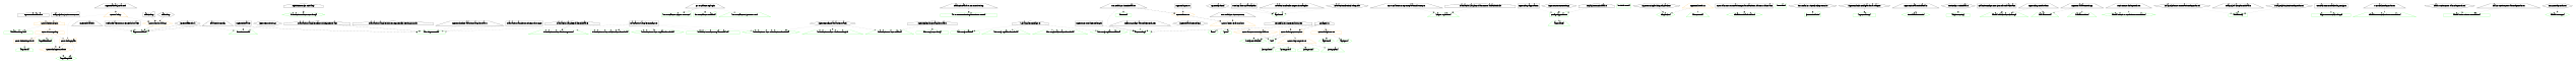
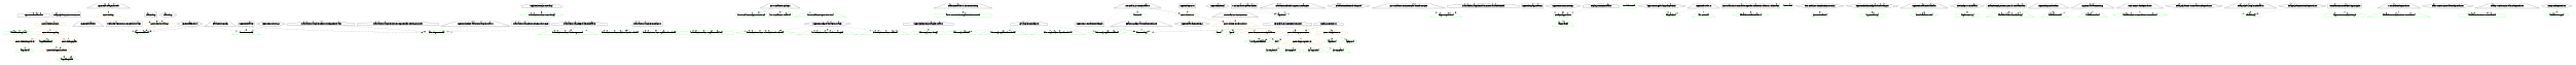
  digraph {
    node [color=black shape=trapezium]
    edge [arrowhead=box color=black style=dashed]
    "[agent_enabled]" [color=green shape=folder]
    "[developer_mode]" [color=green shape=house]
    "[monitor_mode]" [color=green]
    "[slow_sql.explain_threshold]" [color=green]
    "[slow_sql.stack_trace_threshold]" [color=green]
    "[slow_sql.explain_enabled]" [color=green shape=hexagon]
    "[slow_sql.enabled]" [color=green shape=house]
    "[slow_sql.record_sql]" [color=green shape=house]
    "[transaction_tracer.limit_segments]" [color=green]
    "[transaction_tracer.stack_trace_threshold]" [color=green shape=folder]
-   "[transaction_tracer.explain_threshold]" [color=green shape=hexagon]
+   "[transaction_tracer.explain_threshold]" [color=green shape=folder]
    "[transaction_tracer.explain_enabled]" [color=green shape=house]
    "[transaction_tracer.transaction_threshold]" [color=green shape=hexagon]
    "[transaction_tracer.record_sql]" [color=green shape=hexagon]
    "[transaction_tracer.random_sample]" [color=green]
    "[transaction_tracer.enabled]" [color=green]
    "[error_collector.capture_source]" [color=green shape=folder]
    "[error_collector.enabled]" [color=green shape=folder]
    "[error_collector.ignore_errors]" [color=green]
    "[browser_monitoring.auto_instrument]" [color=green shape=house]
    "[license_key]" [color=green shape=house]
    "[ssl]" [color=green shape=folder]
    "[verify_certificate]" [color=green shape=hexagon]
    "[api_host]" [color=green shape=hexagon]
    "[api_port]" [color=green shape=hexagon]
    "[proxy_host]" [color=green shape=folder]
    "[proxy_port]" [color=green shape=house]
    "[proxy_user]" [color=green shape=house]
    "[proxy_pass]" [color=green]
    "[host]" [color=green shape=hexagon]
    "[port]" [color=green shape=house]
    "[timeout]" [color=green shape=house]
    "[log_level]" [color=green shape=house]
    "[apdex_t]" [color=green shape=hexagon]
    "[capture_params]" [color=green]
    "[app_name]" [color=green]
    "[multi_homed]" [color=green shape=folder]
    "[disable_samplers]" [color=green shape=house]
    "[log_file_name]" [color=green shape=folder]
    "[log_file_path]" [color=green shape=hexagon]
    "[dispatcher]" [color=green shape=hexagon]
    "[force_send]" [color=green]
    "[disable_mobile_headers]" [color=green shape=hexagon]
    "[textmate]" [color=green shape=folder]
    "[post_size_limit]" [color=green shape=folder]
    "[sync_startup]" [color=green shape=house]
    "[send_data_on_exit]" [color=green shape=hexagon]
    "[high_security]" [color=green shape=house]
    "[validate_seed]" [color=green]
    "[validate_token]" [color=green]
    "[disable_backtrace_cleanup]" [color=green]
    "[disable_activerecord_instrumentation]" [color=green shape=hexagon]
    "[disable_dj]" [color=green shape=house]
    "[capture_memcache_keys]" [color=green shape=house]
    "[disable_memcache_instrumentation]" [color=green]
    "[disable_view_instrumentation]" [color=green shape=house]
    "[disable_resque]" [color=green shape=hexagon]
    "Control#init_plugin" [color=orange shape=house]
    "Control#setup_log" [color=orange shape=house]
    "Control#set_log_level!" [color=orange shape=folder]
    "Control#log_path" [color=orange shape=folder]
    "Control#log_to_stdout?" [color=orange shape=hexagon]
    "Control#api_server" [color=orange shape=house]
    "Control#proxy_server" [color=orange]
    "Control#server_from_host" [color=orange]
    "Control#convert_to_ip_address" [color=orange shape=hexagon]
    "Control#http_connection" [color=orange shape=folder]
    "Control#server" [color=orange shape=hexagon]
    "Control#should_log?" [color=orange shape=hexagon]
    "Control#log!" [color=orange]
    "Config#app_names" [color=green shape=folder]
    "Agent#initialize" [shape=folder]
    "Agent#after_fork" [shape=hexagon]
    "Agent#disabled?"
-   "Agent#shutdown" [color=orange]
+   "Agent#shutdown"
    "Agent#using_forking_dispatcher?" [shape=hexagon]
    "Agent#has_license_key?" [shape=hexagon]
    "Agent#correct_license_length" [shape=folder]
    "Agent#apdex_f" [shape=hexagon]
    "Agent#check_config_and_start_agent" [shape=hexagon]
    "Agent#install_exit_handler"
    "Agent#log_app_names" [shape=folder]
    "Agent#connect_settings" [shape=hexagon]
    "Agent#log_seed_token"
    "Agent#log_error" [shape=folder]
    "Agent#monitoring?" [shape=hexagon]
    "Agent#check_trasaction_sampler_status"
    "Agent#check_sql_sampler_status" [shape=house]
    "Agent#config_transaction_tracer" [shape=hexagon]
    "Agent#set_sql_recording!" [shape=house]
    "Agent#already_started?"
    "Agent#manual_start" [shape=house]
    "MethodTracer#remove_method_tracer" [shape=folder]
    n94 [label="ErrorCollector#plugin"]
    "ErrorCollector#request_params_from_opts"
    "ControllerInstrumentation#perform_action_with_newrelic_trace" [shape=folder]
    "NewRelicService#initialize"
    "NewRelicService#check_post_size" [shape=hexagon]
    "NewRelicService#connect"
    "NewRelicService#send_request" [shape=house]
    "SqlSampler#configure!" [shape=house]
    "TransactionSampler#configure!" [shape=folder]
    "TransactionSampler#notice_push_scope" [shape=folder]
    "TransactionSampler#capture_segment_trace" [shape=house]
    n105 [label="TransactionSampler#store_segment_for_settings_mode" shape=house]
    "NoticedError#initialize" [shape=hexagon]
    "BeaconConfiguration#license_bytes"
    "ActiveRecord#depends_on"
    "DelayedJobInstrumentation#depends_on" [shape=hexagon]
    "Memcache#memcache_key_snippet" [shape=folder]
    "Memcache#depends_on"
    "Rails::ActionController#depends_on" [shape=hexagon]
    "Rails3::ActionController#depends_on"
    "Resque#depends_on" [shape=hexagon]
    "DelayedJobSampler#initialize"
    "DelayedJobInjection#depends_on" [shape=hexagon]
    "MetricFrame.update_apdex" [shape=folder]
    "TranactionInfo#force_persist_sample?"
    "TranactionInfo#include_guid?" [shape=hexagon]
    "TransactionSampleBuilder#initialize" [shape=house]
    "TransactionSampleBuilder#set_transaction_info" [shape=house]
    "Rails#install_browser_monitoring"
    "Rails#log!" [shape=hexagon]
    "Rails3#log!" [shape=folder]
    "CollectionHelper#strip_nr_from_backtrace" [shape=folder]
    "Deployments#initialize" [shape=house]
    "Agent#validate_settings"
    "Rails#init_config"
    "DelayedJobInjection#executes" [shape=folder]
-   "Deployments#run" [shape=house label="Config#run"]
+   "Deployments#run" [shape=house]
    "Control#init_plugin" -> "[agent_enabled]" [arrowhead=diamond color=gray40 style=dotted]
    "Control#init_plugin" -> "[disable_samplers]" [arrowhead=diamond style=dotted]
    "Control#init_plugin" -> "Control#setup_log" [color=gray40]
    "Control#setup_log" -> "[log_file_name]" [color=gray40]
    "Control#setup_log" -> "Control#set_log_level!" [arrowhead=diamond color=gray40]
    "Control#setup_log" -> "Control#log_path" [arrowhead=diamond color=gray40]
    "Control#setup_log" -> "Control#log_to_stdout?" [arrowhead=diamond style=dotted]
    "Control#set_log_level!" -> "[log_level]" [color=gray40]
    "Control#log_path" -> "[log_file_path]" [style=dotted]
    "Control#log_path" -> "Control#log_to_stdout?"
    "Control#log_to_stdout?" -> "[log_file_path]" [style=dotted]
    "Control#api_server" -> "[api_host]" [style=dotted]
    "Control#api_server" -> "[api_port]" [arrowhead=diamond color=gray40]
    "Control#proxy_server" -> "[proxy_host]" [color=gray40]
    "Control#proxy_server" -> "[proxy_port]" [color=gray40 style=dotted]
    "Control#proxy_server" -> "[proxy_user]"
    "Control#proxy_server" -> "[proxy_pass]" [arrowhead=diamond color=gray40]
    "Control#server_from_host" -> "[host]" [color=gray40 style=dotted]
    "Control#server_from_host" -> "[port]" [style=dotted]
    "Control#server_from_host" -> "Control#convert_to_ip_address" [arrowhead=diamond color=gray40]
    "Control#convert_to_ip_address" -> "[ssl]" [arrowhead=diamond]
    "Control#convert_to_ip_address" -> "[verify_certificate]" [style=dotted]
    "Control#http_connection" -> "[ssl]"
    "Control#http_connection" -> "[verify_certificate]"
    "Control#http_connection" -> "Control#proxy_server" [arrowhead=diamond color=gray40]
    "Control#server" -> "Control#server_from_host"
    "Control#should_log?" -> "[agent_enabled]"
    "Control#log!" -> "Control#log_path" [arrowhead=diamond color=gray40 style=dotted]
    "Control#log!" -> "Control#should_log?" [style=dotted]
    "Config#app_names" -> "[app_name]" [color=gray40]
    "Agent#initialize" -> "[monitor_mode]" [style=dotted]
    "Agent#after_fork" -> "[agent_enabled]" [arrowhead=diamond]
    "Agent#after_fork" -> "[monitor_mode]" [color=gray40]
    "Agent#disabled?" -> "[agent_enabled]" [arrowhead=diamond color=gray40]
    "Agent#shutdown" -> "[dispatcher]" [color=gray40]
    "Agent#shutdown" -> "[force_send]" [arrowhead=diamond color=gray40]
    "Agent#using_forking_dispatcher?" -> "[dispatcher]" [arrowhead=diamond]
    "Agent#has_license_key?" -> "[license_key]" [style=dotted]
    "Agent#correct_license_length" -> "[license_key]" [arrowhead=diamond]
    "Agent#apdex_f" -> "[apdex_t]" [style=dotted]
    "Agent#check_config_and_start_agent" -> "[sync_startup]"
    "Agent#install_exit_handler" -> "[send_data_on_exit]" [color=gray40 style=dotted]
    "Agent#log_app_names" -> "Config#app_names" [color=gray40 style=dotted]
    "Agent#connect_settings" -> "Config#app_names" [style=dotted]
    "Agent#log_seed_token" -> "[validate_seed]" [arrowhead=diamond]
    "Agent#log_seed_token" -> "[disable_backtrace_cleanup]" [color=gray40]
    "Agent#log_error" -> "Control#server" [arrowhead=diamond]
    "Agent#monitoring?" -> "[monitor_mode]" [arrowhead=diamond color=gray40]
    "Agent#check_trasaction_sampler_status" -> "[developer_mode]" [color=gray40]
    "Agent#check_sql_sampler_status" -> "[slow_sql.enabled]" [arrowhead=diamond color=gray40 style=dotted]
    "Agent#check_sql_sampler_status" -> "[slow_sql.record_sql]" [arrowhead=diamond]
    "Agent#check_sql_sampler_status" -> "[transaction_tracer.enabled]" [arrowhead=diamond color=gray40]
    "Agent#config_transaction_tracer" -> "[transaction_tracer.transaction_threshold]" [style=dotted]
    "Agent#config_transaction_tracer" -> "[transaction_tracer.random_sample]" [arrowhead=diamond]
    "Agent#config_transaction_tracer" -> "[transaction_tracer.enabled]" [arrowhead=diamond color=gray40]
    "Agent#set_sql_recording!" -> "[transaction_tracer.record_sql]" [arrowhead=diamond style=dotted]
    "Agent#already_started?" -> "Control#log!" [arrowhead=diamond style=dotted]
    "Agent#manual_start" -> "Control#init_plugin" [color=gray40 style=dotted]
    "MethodTracer#remove_method_tracer" -> "[agent_enabled]" [arrowhead=diamond color=gray40 style=dotted]
    n94 -> "[error_collector.capture_source]"
    n94 -> "[error_collector.enabled]" [style=dotted]
    n94 -> "[error_collector.ignore_errors]" [color=gray40 style=dotted]
    "ErrorCollector#request_params_from_opts" -> "[capture_params]" [arrowhead=diamond style=dotted]
    "ControllerInstrumentation#perform_action_with_newrelic_trace" -> "[disable_mobile_headers]"
    "NewRelicService#initialize" -> "[license_key]" [style=dotted]
    "NewRelicService#initialize" -> "[timeout]" [arrowhead=diamond]
    "NewRelicService#initialize" -> "Control#server"
    "NewRelicService#check_post_size" -> "[post_size_limit]" [style=dotted]
    "NewRelicService#connect" -> "Control#server_from_host" [arrowhead=diamond style=dotted]
    "NewRelicService#send_request" -> "Control#http_connection" [style=dotted]
    "SqlSampler#configure!" -> "[slow_sql.explain_threshold]" [color=gray40]
    "SqlSampler#configure!" -> "[slow_sql.stack_trace_threshold]" [arrowhead=diamond color=gray40 style=dotted]
    "SqlSampler#configure!" -> "[slow_sql.explain_enabled]" [color=gray40]
    "SqlSampler#configure!" -> "[slow_sql.enabled]" [arrowhead=diamond style=dotted]
    "TransactionSampler#configure!" -> "[developer_mode]" [arrowhead=diamond color=gray40]
    "TransactionSampler#configure!" -> "[transaction_tracer.limit_segments]" [arrowhead=diamond color=gray40 style=dotted]
    "TransactionSampler#configure!" -> "[transaction_tracer.stack_trace_threshold]" [style=dotted]
    "TransactionSampler#configure!" -> "[transaction_tracer.explain_threshold]" [color=gray40]
    "TransactionSampler#configure!" -> "[transaction_tracer.explain_enabled]" [color=gray40 style=dotted]
    "TransactionSampler#configure!" -> "[transaction_tracer.transaction_threshold]" [arrowhead=diamond color=gray40 style=dotted]
    "TransactionSampler#notice_push_scope" -> "[developer_mode]" [color=gray40]
    "TransactionSampler#capture_segment_trace" -> "[developer_mode]"
    n105 -> "[developer_mode]" [arrowhead=diamond color=gray40 style=dotted]
    "NoticedError#initialize" -> "[high_security]" [style=dotted]
    "BeaconConfiguration#license_bytes" -> "[license_key]" [arrowhead=diamond color=gray40]
    "ActiveRecord#depends_on" -> "[disable_activerecord_instrumentation]" [arrowhead=diamond color=gray40 style=dotted]
    "DelayedJobInstrumentation#depends_on" -> "[disable_dj]" [color=gray40 style=dotted]
    "Memcache#memcache_key_snippet" -> "[capture_memcache_keys]" [color=gray40]
    "Memcache#depends_on" -> "[disable_memcache_instrumentation]" [arrowhead=diamond color=gray40]
    "Rails::ActionController#depends_on" -> "[disable_view_instrumentation]" [arrowhead=diamond style=dotted]
    "Rails3::ActionController#depends_on" -> "[disable_view_instrumentation]" [style=dotted]
    "Resque#depends_on" -> "[disable_resque]" [arrowhead=diamond style=dotted]
    "DelayedJobSampler#initialize" -> "[disable_dj]" [arrowhead=diamond style=dotted]
    "DelayedJobInjection#depends_on" -> "[disable_dj]" [style=dotted]
    "MetricFrame.update_apdex" -> "[apdex_t]" [color=gray40]
    "TranactionInfo#force_persist_sample?" -> "[apdex_t]" [color=gray40]
    "TranactionInfo#include_guid?" -> "[apdex_t]" [arrowhead=diamond color=gray40 style=dotted]
    "TransactionSampleBuilder#initialize" -> "[transaction_tracer.limit_segments]"
    "TransactionSampleBuilder#set_transaction_info" -> "[capture_params]" [style=dotted]
    "Rails#install_browser_monitoring" -> "[browser_monitoring.auto_instrument]"
    "Rails#log!" -> "Control#should_log?" [arrowhead=diamond]
    "Rails3#log!" -> "Control#should_log?"
    "CollectionHelper#strip_nr_from_backtrace" -> "[disable_backtrace_cleanup]" [style=dotted]
    "Deployments#initialize" -> "Config#app_names" [color=gray40]
    "Agent#validate_settings" -> "[validate_seed]" [arrowhead=diamond color=gray40]
    "Agent#validate_settings" -> "[validate_token]" [arrowhead=diamond color=gray40]
    "Rails#init_config" -> "[agent_enabled]" [arrowhead=diamond]
    "Rails#init_config" -> "[developer_mode]"
    "DelayedJobInjection#executes" -> "Control#init_plugin" [arrowhead=diamond color=gray40]
    "Deployments#run" -> "[license_key]" [arrowhead=diamond]
    "Deployments#run" -> "Control#api_server" [color=gray40]
    "Deployments#run" -> "Control#http_connection"
  }
